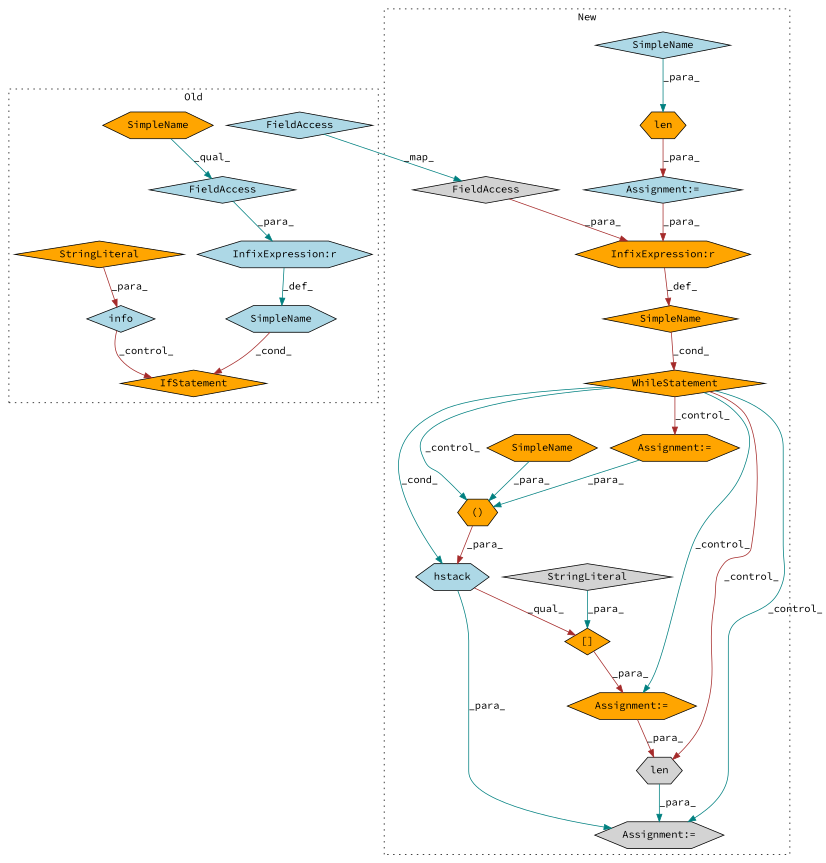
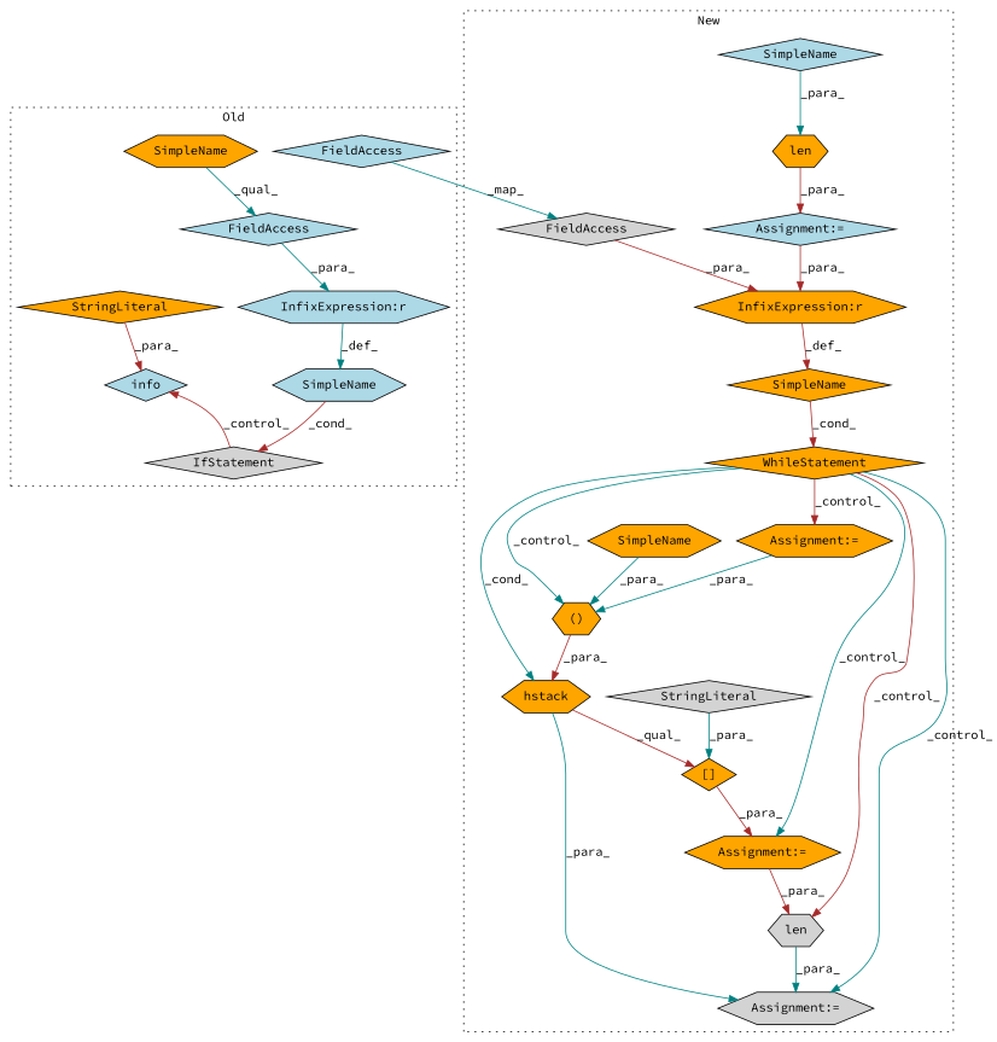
  digraph {
    fontname="Source Code Pro"
    node [a=42 fillcolor=orange fontname="Source Code Pro" l=1 shape=diamond style=filled]
    edge [color=brown fontname="Source Code Pro"]
    n1 [a=32 fillcolor=lightblue l="5,1" label=info s="2139,2230"]
    n2 [a=45 l=79 label=StringLiteral s=2144]
-   n3 [a=25 l="4,2" label=IfStatement s="2068,2094"]
+   n3 [a=25 fillcolor=lightgrey l="4,2" label=IfStatement s="2068,2094"]
    n4 [fillcolor=lightblue label=SimpleName shape=hexagon l=""]
    n5 [a=27 fillcolor=lightblue l=3 label="InfixExpression:r" s=2085 shape=hexagon]
    n6 [a=22 fillcolor=lightblue l=13 label=FieldAccess s=2072]
    n7 [a=22 fillcolor=lightblue l=13 label=FieldAccess s=2104]
    n8 [l=4 label=SimpleName s=2072 shape=hexagon]
    n9 [a=32 l="4,1" label=len s="2226,2237" shape=hexagon]
    n10 [a=27 l=3 label="InfixExpression:r" s=2264 shape=hexagon]
    n11 [a=32 fillcolor=lightgrey l="4,1" label=len s="2481,2492" shape=hexagon]
    n12 [a=106 l=31 label="()" s=2396 shape=hexagon]
    n13 [a=2 l="54,1" label="[]" s="2376,2459"]
-   n14 [a=32 fillcolor=lightblue l="14,2" label=hstack s="2382,2427" shape=hexagon]
+   n14 [a=32 l="14,2" label=hstack s="2382,2427" shape=hexagon]
    n15 [label=SimpleName l=""]
    n16 [a=45 fillcolor=lightgrey l=29 label=StringLiteral s=2430]
    n17 [a=22 fillcolor=lightgrey l=13 label=FieldAccess s=2267]
    n18 [a=7 fillcolor=lightblue label="Assignment:=" s=2225]
    n19 [a=7 label="Assignment:=" s=2302 shape=hexagon]
    n20 [a=7 label="Assignment:=" s=2375 shape=hexagon]
    n21 [a=7 fillcolor=lightgrey label="Assignment:=" s=2480 shape=hexagon]
    n22 [a=61 l="7,2" label=WhileStatement s="2244,2281"]
    n23 [fillcolor=lightblue l=7 label=SimpleName s=2230]
    n24 [l=7 label=SimpleName s=2396 shape=hexagon]
    subgraph cluster_1 {
      label=Old
      style=dotted
      n1
      n2
      n3
      n4
      n5
      n6
      n7
      n8
    }
    subgraph cluster_2 {
      label=New
      style=dotted
      n9
      n10
      n11
      n12
      n13
      n14
      n15
      n16
      n17
      n18
      n19
      n20
      n21
      n22
      n23
      n24
    }
    n2 -> n1 [label=_para_]
-   n1 -> n3 [label=_control_]
+   n3 -> n1 [label=_control_]
    n4 -> n3 [label=_cond_]
    n5 -> n4 [color=teal label=_def_]
    n6 -> n5 [color=teal label=_para_]
    n7 -> n17 [color=teal label=_map_]
    n8 -> n6 [color=teal label=_qual_]
    n9 -> n18 [label=_para_]
    n10 -> n15 [label=_def_]
    n11 -> n21 [color=teal label=_para_]
    n12 -> n14 [label=_para_]
    n13 -> n20 [label=_para_]
    n14 -> n13 [label=_qual_]
    n14 -> n21 [color=teal label=_para_]
    n15 -> n22 [label=_cond_]
    n16 -> n13 [color=teal label=_para_]
    n17 -> n10 [label=_para_]
    n18 -> n10 [label=_para_]
    n19 -> n12 [color=teal label=_para_]
    n20 -> n11 [label=_para_]
    n22 -> n11 [label=_control_]
    n22 -> n12 [color=teal label=_control_]
    n22 -> n14 [color=teal label=_cond_]
    n22 -> n19 [label=_control_]
    n22 -> n20 [color=teal label=_control_]
    n22 -> n21 [color=teal label=_control_]
    n23 -> n9 [color=teal label=_para_]
    n24 -> n12 [color=teal label=_para_]
  }
